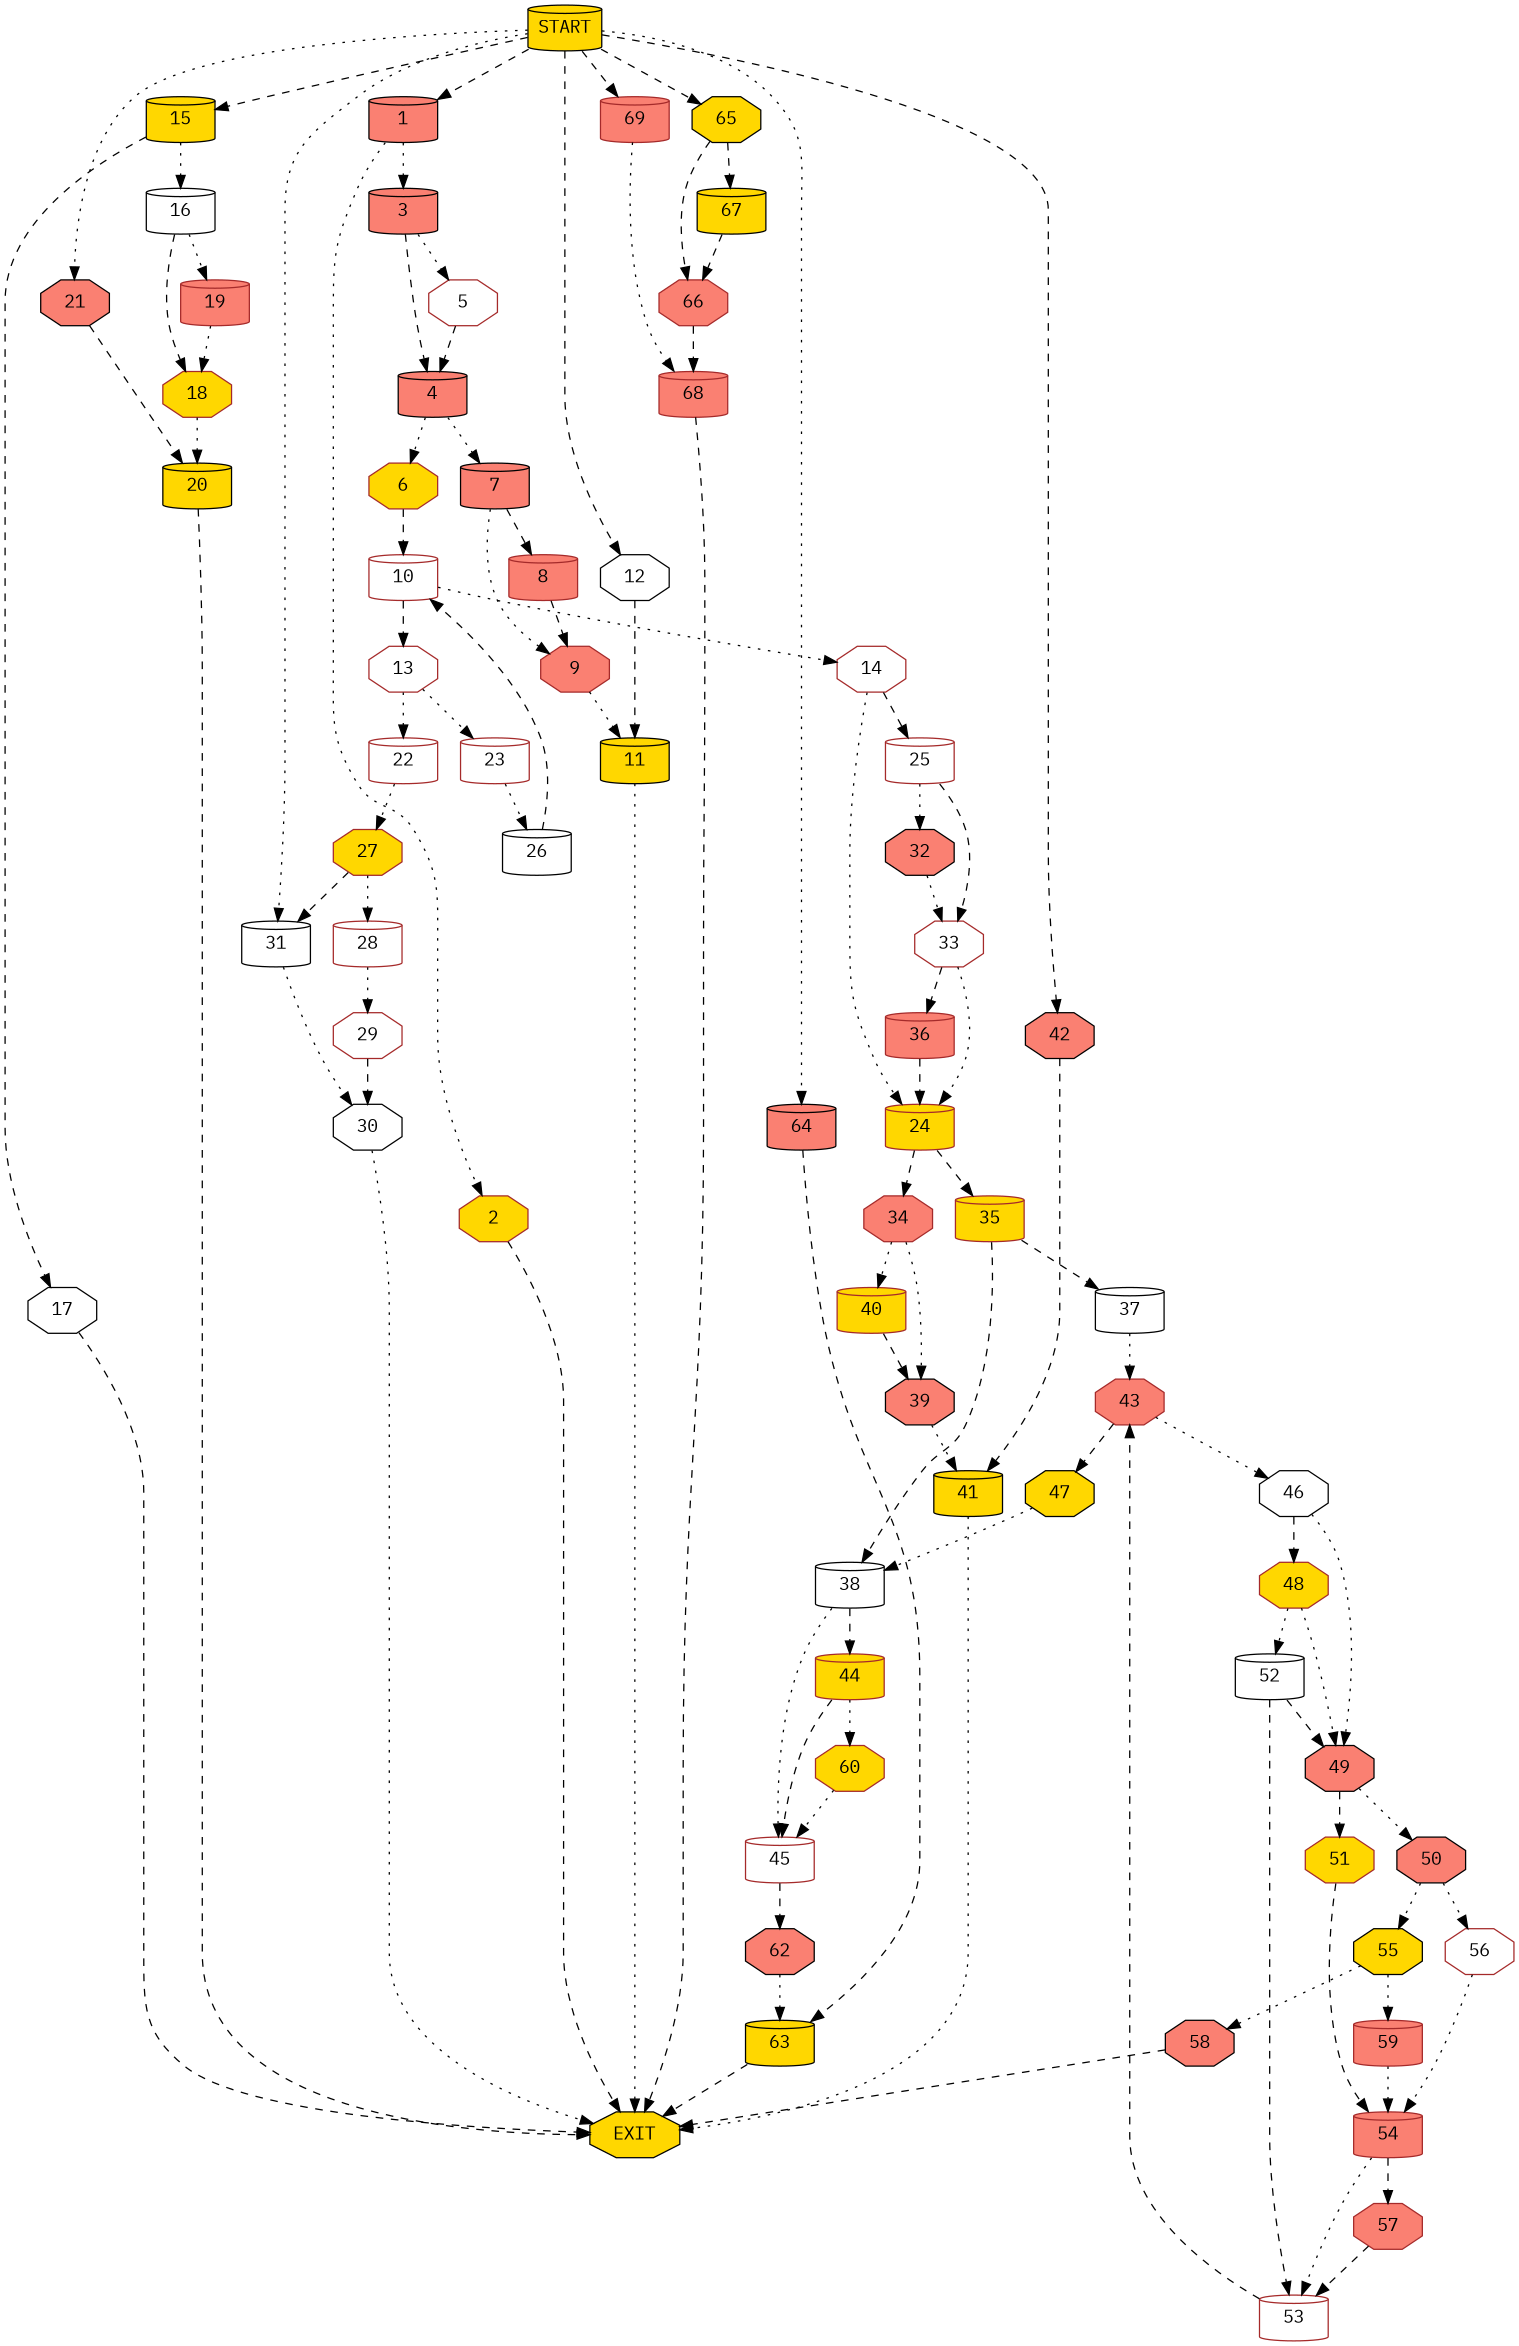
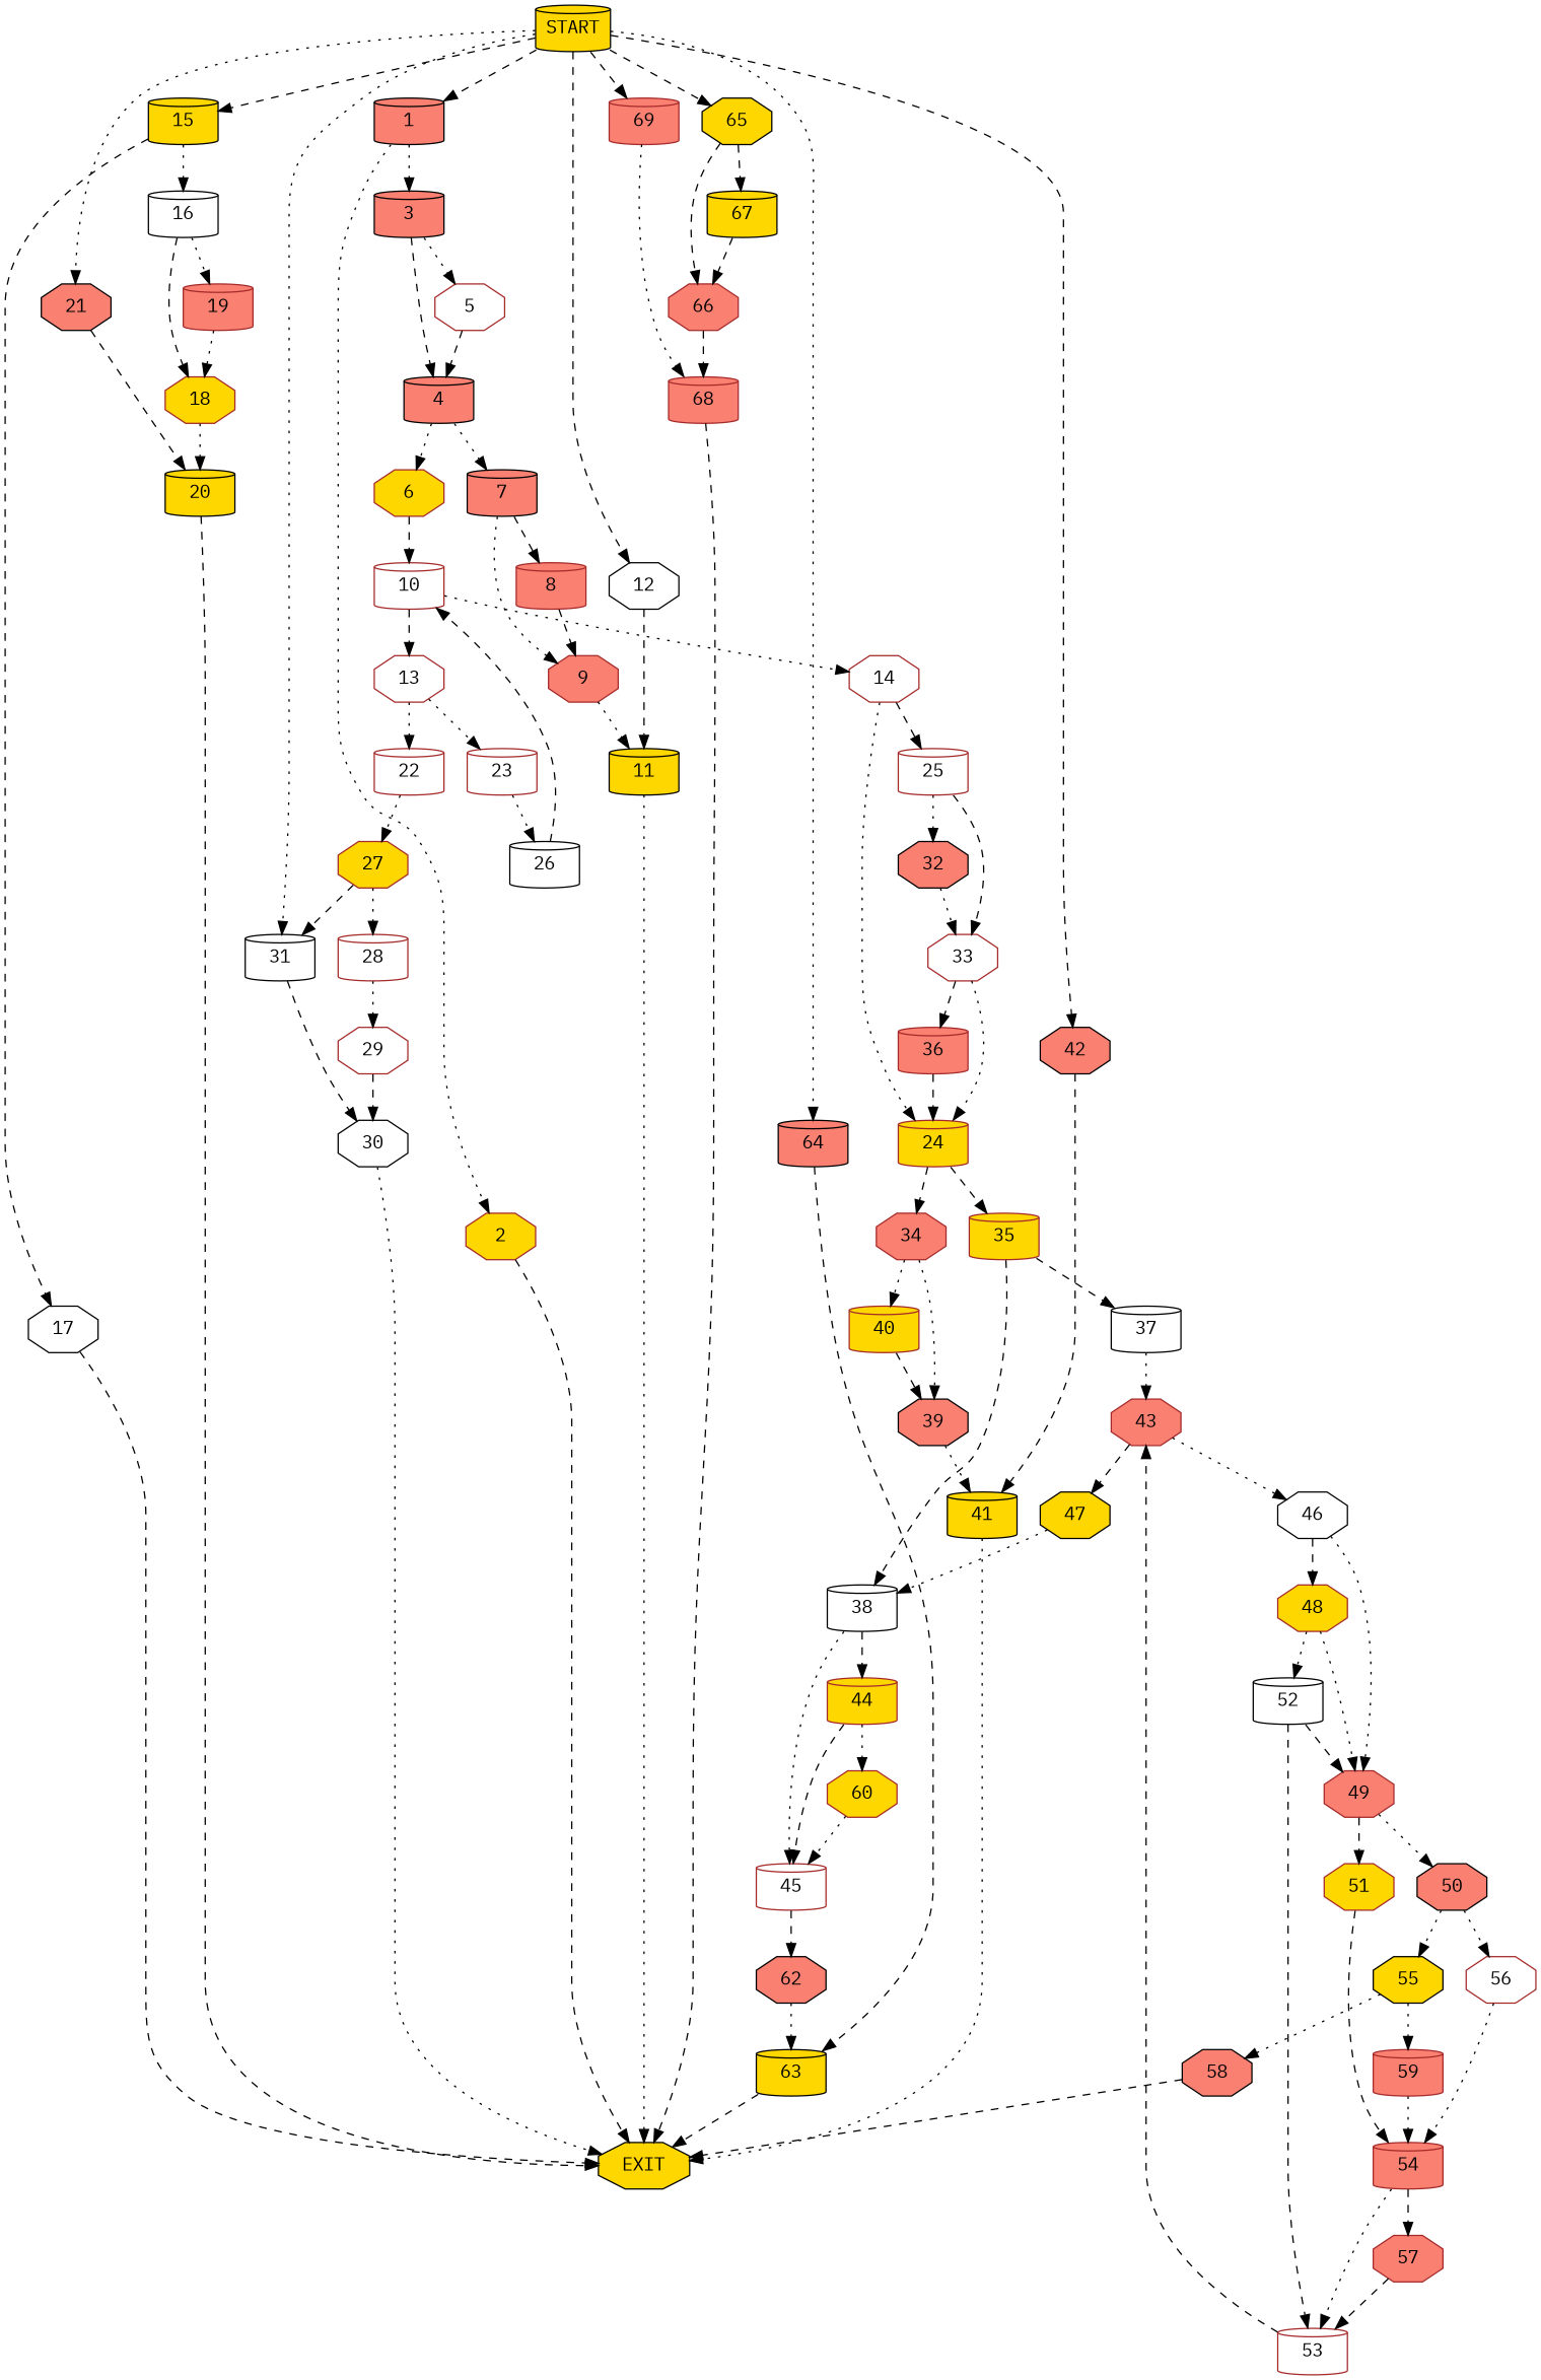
  digraph {
    fontname="IBM Plex Mono"
    node [color=brown fillcolor=salmon fontname="IBM Plex Mono" shape=cylinder style=filled]
    edge [fontname="IBM Plex Mono" style=dashed]
    n1 [color=black fillcolor=gold label=START]
    1 [color=black]
    12 [color=black fillcolor=white shape=octagon]
    15 [color=black fillcolor=gold]
    21 [color=black shape=octagon]
    31 [color=black fillcolor=white]
    42 [color=black shape=octagon]
    64 [color=black]
    65 [color=black fillcolor=gold shape=octagon]
    69
    2 [fillcolor=gold shape=octagon]
    3 [color=black]
    11 [color=black fillcolor=gold]
    16 [color=black fillcolor=white]
    17 [color=black fillcolor=white shape=octagon]
    20 [color=black fillcolor=gold]
    30 [color=black fillcolor=white shape=octagon]
    41 [color=black fillcolor=gold]
    63 [color=black fillcolor=gold]
    66 [shape=octagon]
    67 [color=black fillcolor=gold]
    68
    n23 [color=black fillcolor=gold label=EXIT shape=octagon]
    4 [color=black]
    5 [fillcolor=white shape=octagon]
    6 [fillcolor=gold shape=octagon]
    7 [color=black]
    10 [fillcolor=white]
    8
    9 [shape=octagon]
    13 [fillcolor=white shape=octagon]
    14 [fillcolor=white shape=octagon]
    22 [fillcolor=white]
    23 [fillcolor=white]
    24 [fillcolor=gold]
    25 [fillcolor=white]
    27 [fillcolor=gold shape=octagon]
    26 [color=black fillcolor=white]
    34 [shape=octagon]
    35 [fillcolor=gold]
    32 [color=black shape=octagon]
    33 [fillcolor=white shape=octagon]
    18 [fillcolor=gold shape=octagon]
    19
    28 [fillcolor=white]
    39 [color=black shape=octagon]
    40 [fillcolor=gold]
    37 [color=black fillcolor=white]
    38 [color=black fillcolor=white]
    36
    29 [fillcolor=white shape=octagon]
    43 [shape=octagon]
    44 [fillcolor=gold]
    45 [fillcolor=white]
    46 [color=black fillcolor=white shape=octagon]
    47 [color=black fillcolor=gold shape=octagon]
    60 [fillcolor=gold shape=octagon]
    62 [color=black shape=octagon]
    48 [fillcolor=gold shape=octagon]
-   49 [color=black shape=octagon]
+   49 [shape=octagon]
    52 [color=black fillcolor=white]
    50 [color=black shape=octagon]
    51 [fillcolor=gold shape=octagon]
    53 [fillcolor=white]
    55 [color=black fillcolor=gold shape=octagon]
    56 [fillcolor=white shape=octagon]
    54
    58 [color=black shape=octagon]
    59
    57 [shape=octagon]
    n1 -> 1
    n1 -> 12
    n1 -> 15
    n1 -> 21 [style=dotted]
    n1 -> 31 [style=dotted]
    n1 -> 42
    n1 -> 64 [style=dotted]
    n1 -> 65
    n1 -> 69
    1 -> 2 [style=dotted]
    1 -> 3 [style=dotted]
    12 -> 11
    15 -> 16 [style=dotted]
    15 -> 17
    21 -> 20
-   31 -> 30 [style=dotted]
+   31 -> 30
    42 -> 41
    64 -> 63
    65 -> 66
    65 -> 67
    69 -> 68 [style=dotted]
    2 -> n23
    3 -> 4
    3 -> 5 [style=dotted]
    11 -> n23 [style=dotted]
    16 -> 18
    16 -> 19 [style=dotted]
    17 -> n23
    20 -> n23
    30 -> n23 [style=dotted]
    41 -> n23 [style=dotted]
    63 -> n23
    66 -> 68
    67 -> 66
    68 -> n23
    4 -> 6 [style=dotted]
    4 -> 7 [style=dotted]
    5 -> 4
    6 -> 10
    7 -> 8
    7 -> 9 [style=dotted]
    10 -> 13
    10 -> 14 [style=dotted]
    8 -> 9
    9 -> 11 [style=dotted]
    13 -> 22 [style=dotted]
    13 -> 23 [style=dotted]
    14 -> 24 [style=dotted]
    14 -> 25
    22 -> 27 [style=dotted]
    23 -> 26 [style=dotted]
    24 -> 34
    24 -> 35
    25 -> 32 [style=dotted]
    25 -> 33
    27 -> 31
    27 -> 28 [style=dotted]
    26 -> 10
    34 -> 39 [style=dotted]
    34 -> 40 [style=dotted]
    35 -> 37
    35 -> 38
    32 -> 33 [style=dotted]
    33 -> 24 [style=dotted]
    33 -> 36
    18 -> 20 [style=dotted]
    19 -> 18 [style=dotted]
    28 -> 29 [style=dotted]
    39 -> 41 [style=dotted]
    40 -> 39
    37 -> 43 [style=dotted]
    38 -> 44
    38 -> 45 [style=dotted]
    36 -> 24
    29 -> 30
    43 -> 46 [style=dotted]
    43 -> 47
    44 -> 45
    44 -> 60 [style=dotted]
    45 -> 62
    46 -> 48
    46 -> 49 [style=dotted]
    47 -> 38 [style=dotted]
    60 -> 45 [style=dotted]
    62 -> 63 [style=dotted]
    48 -> 49 [style=dotted]
    48 -> 52 [style=dotted]
    49 -> 50 [style=dotted]
    49 -> 51
    52 -> 49
    52 -> 53
    50 -> 55 [style=dotted]
    50 -> 56 [style=dotted]
    51 -> 54
    53 -> 43
    55 -> 58 [style=dotted]
    55 -> 59 [style=dotted]
    56 -> 54 [style=dotted]
    54 -> 53 [style=dotted]
    54 -> 57
    58 -> n23
    59 -> 54 [style=dotted]
    57 -> 53
  }
